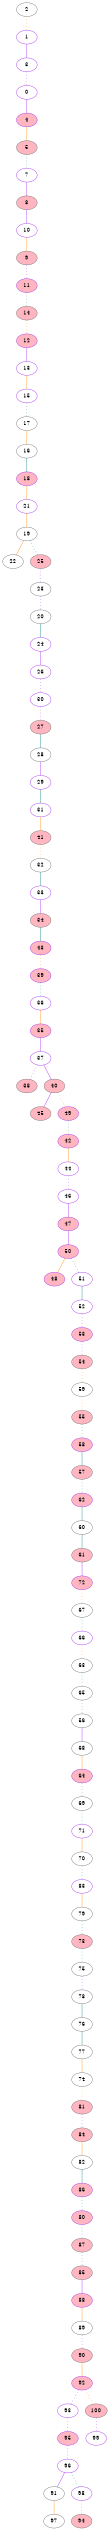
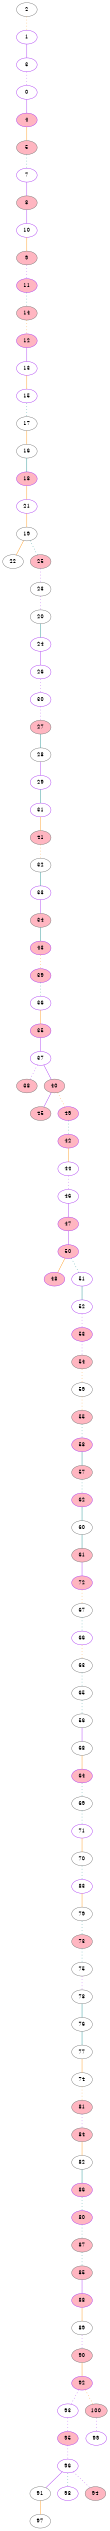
  graph {
    node [color=gray40 fillcolor=white style=filled]
    edge [color=purple style=dotted]
    1 [color=purple]
    2
    3 [color=purple]
    n4 [color=purple label=0]
    4 [color=purple fillcolor=lightpink]
    5 [fillcolor=lightpink]
    7 [color=purple]
    8 [fillcolor=lightpink]
    10 [color=purple]
    9 [fillcolor=lightpink]
    11 [color=purple fillcolor=lightpink]
    14 [fillcolor=lightpink]
    12 [color=purple fillcolor=lightpink]
    13 [color=purple]
    15 [color=purple]
    17
    16
    18 [color=purple fillcolor=lightpink]
    21 [color=purple]
    19
    22
    25 [fillcolor=lightpink]
    23
    20
    24 [color=purple]
    26 [color=purple]
    30 [color=purple]
    27 [fillcolor=lightpink]
    28
    29 [color=purple]
    31 [color=purple]
    41 [fillcolor=lightpink]
    32
    33 [color=purple]
    34 [fillcolor=lightpink]
    43 [color=purple fillcolor=lightpink]
    39 [color=purple fillcolor=lightpink]
    36 [color=purple]
    35 [color=purple fillcolor=lightpink]
    37 [color=purple]
    38 [fillcolor=lightpink]
    40 [fillcolor=lightpink]
    45 [fillcolor=lightpink]
    49 [color=purple fillcolor=lightpink]
    42 [color=purple fillcolor=lightpink]
    44 [color=purple]
    46 [color=purple]
    47 [color=purple fillcolor=lightpink]
    50 [color=purple fillcolor=lightpink]
    48 [color=purple fillcolor=lightpink]
    51 [color=purple]
    52 [color=purple]
    53 [color=purple fillcolor=lightpink]
    54 [fillcolor=lightpink]
    59
    55 [fillcolor=lightpink]
    58 [color=purple fillcolor=lightpink]
    57 [fillcolor=lightpink]
    62 [color=purple fillcolor=lightpink]
    60
    61 [fillcolor=lightpink]
    72 [color=purple fillcolor=lightpink]
    67
    66 [color=purple]
    63
    65
    56
    68
    64 [color=purple fillcolor=lightpink]
    69
    71 [color=purple]
    70
    83 [color=purple]
    79
    73 [fillcolor=lightpink]
    75
    78
    76
    77
    74
    81 [fillcolor=lightpink]
    84 [fillcolor=lightpink]
    82
    86 [color=purple fillcolor=lightpink]
    80 [color=purple fillcolor=lightpink]
    87 [fillcolor=lightpink]
    85 [fillcolor=lightpink]
    88 [color=purple fillcolor=lightpink]
    89
    90 [fillcolor=lightpink]
    92 [color=purple fillcolor=lightpink]
    93 [color=purple]
    100 [fillcolor=lightpink]
    95 [color=purple fillcolor=lightpink]
    99 [color=purple]
    96 [color=purple]
    91
    98 [color=purple]
    97
    94 [fillcolor=lightpink]
    1 -- 3 [style=solid]
    2 -- 1 [color=darkorange]
    3 -- n4
    n4 -- 4 [style=solid]
    4 -- 5 [color=darkorange style=solid]
    5 -- 7 [color=teal]
    7 -- 8 [style=solid]
    8 -- 10 [style=solid]
    10 -- 9 [color=darkorange style=solid]
    9 -- 11
    11 -- 14 [color=teal]
    14 -- 12 [color=darkorange]
    12 -- 13 [style=solid]
    13 -- 15 [color=darkorange style=solid]
    15 -- 17 [color=teal]
    17 -- 16 [color=darkorange style=solid]
    16 -- 18 [color=teal style=solid]
    18 -- 21 [color=darkorange style=solid]
    21 -- 19 [color=darkorange style=solid]
    19 -- 22 [color=darkorange style=solid]
    19 -- 25 [color=teal]
    25 -- 23
    23 -- 20
    20 -- 24 [color=teal style=solid]
    24 -- 26 [style=solid]
    26 -- 30
    30 -- 27
    27 -- 28 [color=teal style=solid]
    28 -- 29 [style=solid]
    29 -- 31 [color=teal style=solid]
    31 -- 41 [color=darkorange style=solid]
    41 -- 32 [color=darkorange]
    32 -- 33 [color=teal style=solid]
    33 -- 34 [style=solid]
    34 -- 43 [color=teal style=solid]
    43 -- 39 [color=darkorange]
    39 -- 36 [color=teal]
    36 -- 35 [color=darkorange style=solid]
    35 -- 37 [style=solid]
    37 -- 38
    37 -- 40 [style=solid]
    40 -- 45 [style=solid]
    40 -- 49 [color=darkorange]
    49 -- 42 [color=teal]
    42 -- 44 [color=darkorange style=solid]
    44 -- 46
    46 -- 47 [style=solid]
    47 -- 50 [style=solid]
    50 -- 48 [color=darkorange style=solid]
    50 -- 51 [color=teal]
    51 -- 52 [color=teal style=solid]
    52 -- 53
    53 -- 54
    54 -- 59 [color=darkorange]
    59 -- 55 [color=darkorange]
    55 -- 58 [color=teal]
    58 -- 57 [color=teal style=solid]
    57 -- 62 [color=teal]
    62 -- 60 [color=teal style=solid]
    60 -- 61 [color=teal style=solid]
    61 -- 72 [style=solid]
    72 -- 67 [color=darkorange]
    67 -- 66 [color=teal]
    66 -- 63 [color=darkorange]
    63 -- 65 [color=teal]
    65 -- 56 [color=teal]
    56 -- 68 [style=solid]
    68 -- 64 [color=darkorange style=solid]
    64 -- 69 [color=teal]
    69 -- 71 [color=teal]
    71 -- 70 [color=darkorange style=solid]
    70 -- 83 [color=teal]
    83 -- 79 [color=darkorange style=solid]
    79 -- 73 [color=teal]
    73 -- 75 [color=teal]
    75 -- 78
    78 -- 76 [color=teal style=solid]
    76 -- 77 [color=teal style=solid]
    77 -- 74 [color=darkorange style=solid]
    74 -- 81 [color=darkorange]
    81 -- 84
    84 -- 82 [color=darkorange style=solid]
    82 -- 86 [color=teal style=solid]
    86 -- 80 [color=teal]
    80 -- 87 [color=teal]
    87 -- 85 [color=teal]
    85 -- 88 [style=solid]
    88 -- 89 [color=darkorange style=solid]
    89 -- 90
    90 -- 92 [color=darkorange style=solid]
    92 -- 93
    92 -- 100 [color=darkorange]
    93 -- 95
    100 -- 99
    95 -- 96
    96 -- 91 [style=solid]
    96 -- 98 [color=teal]
    91 -- 97 [color=darkorange style=solid]
-   98 -- 94
+   96 -- 94
  }
